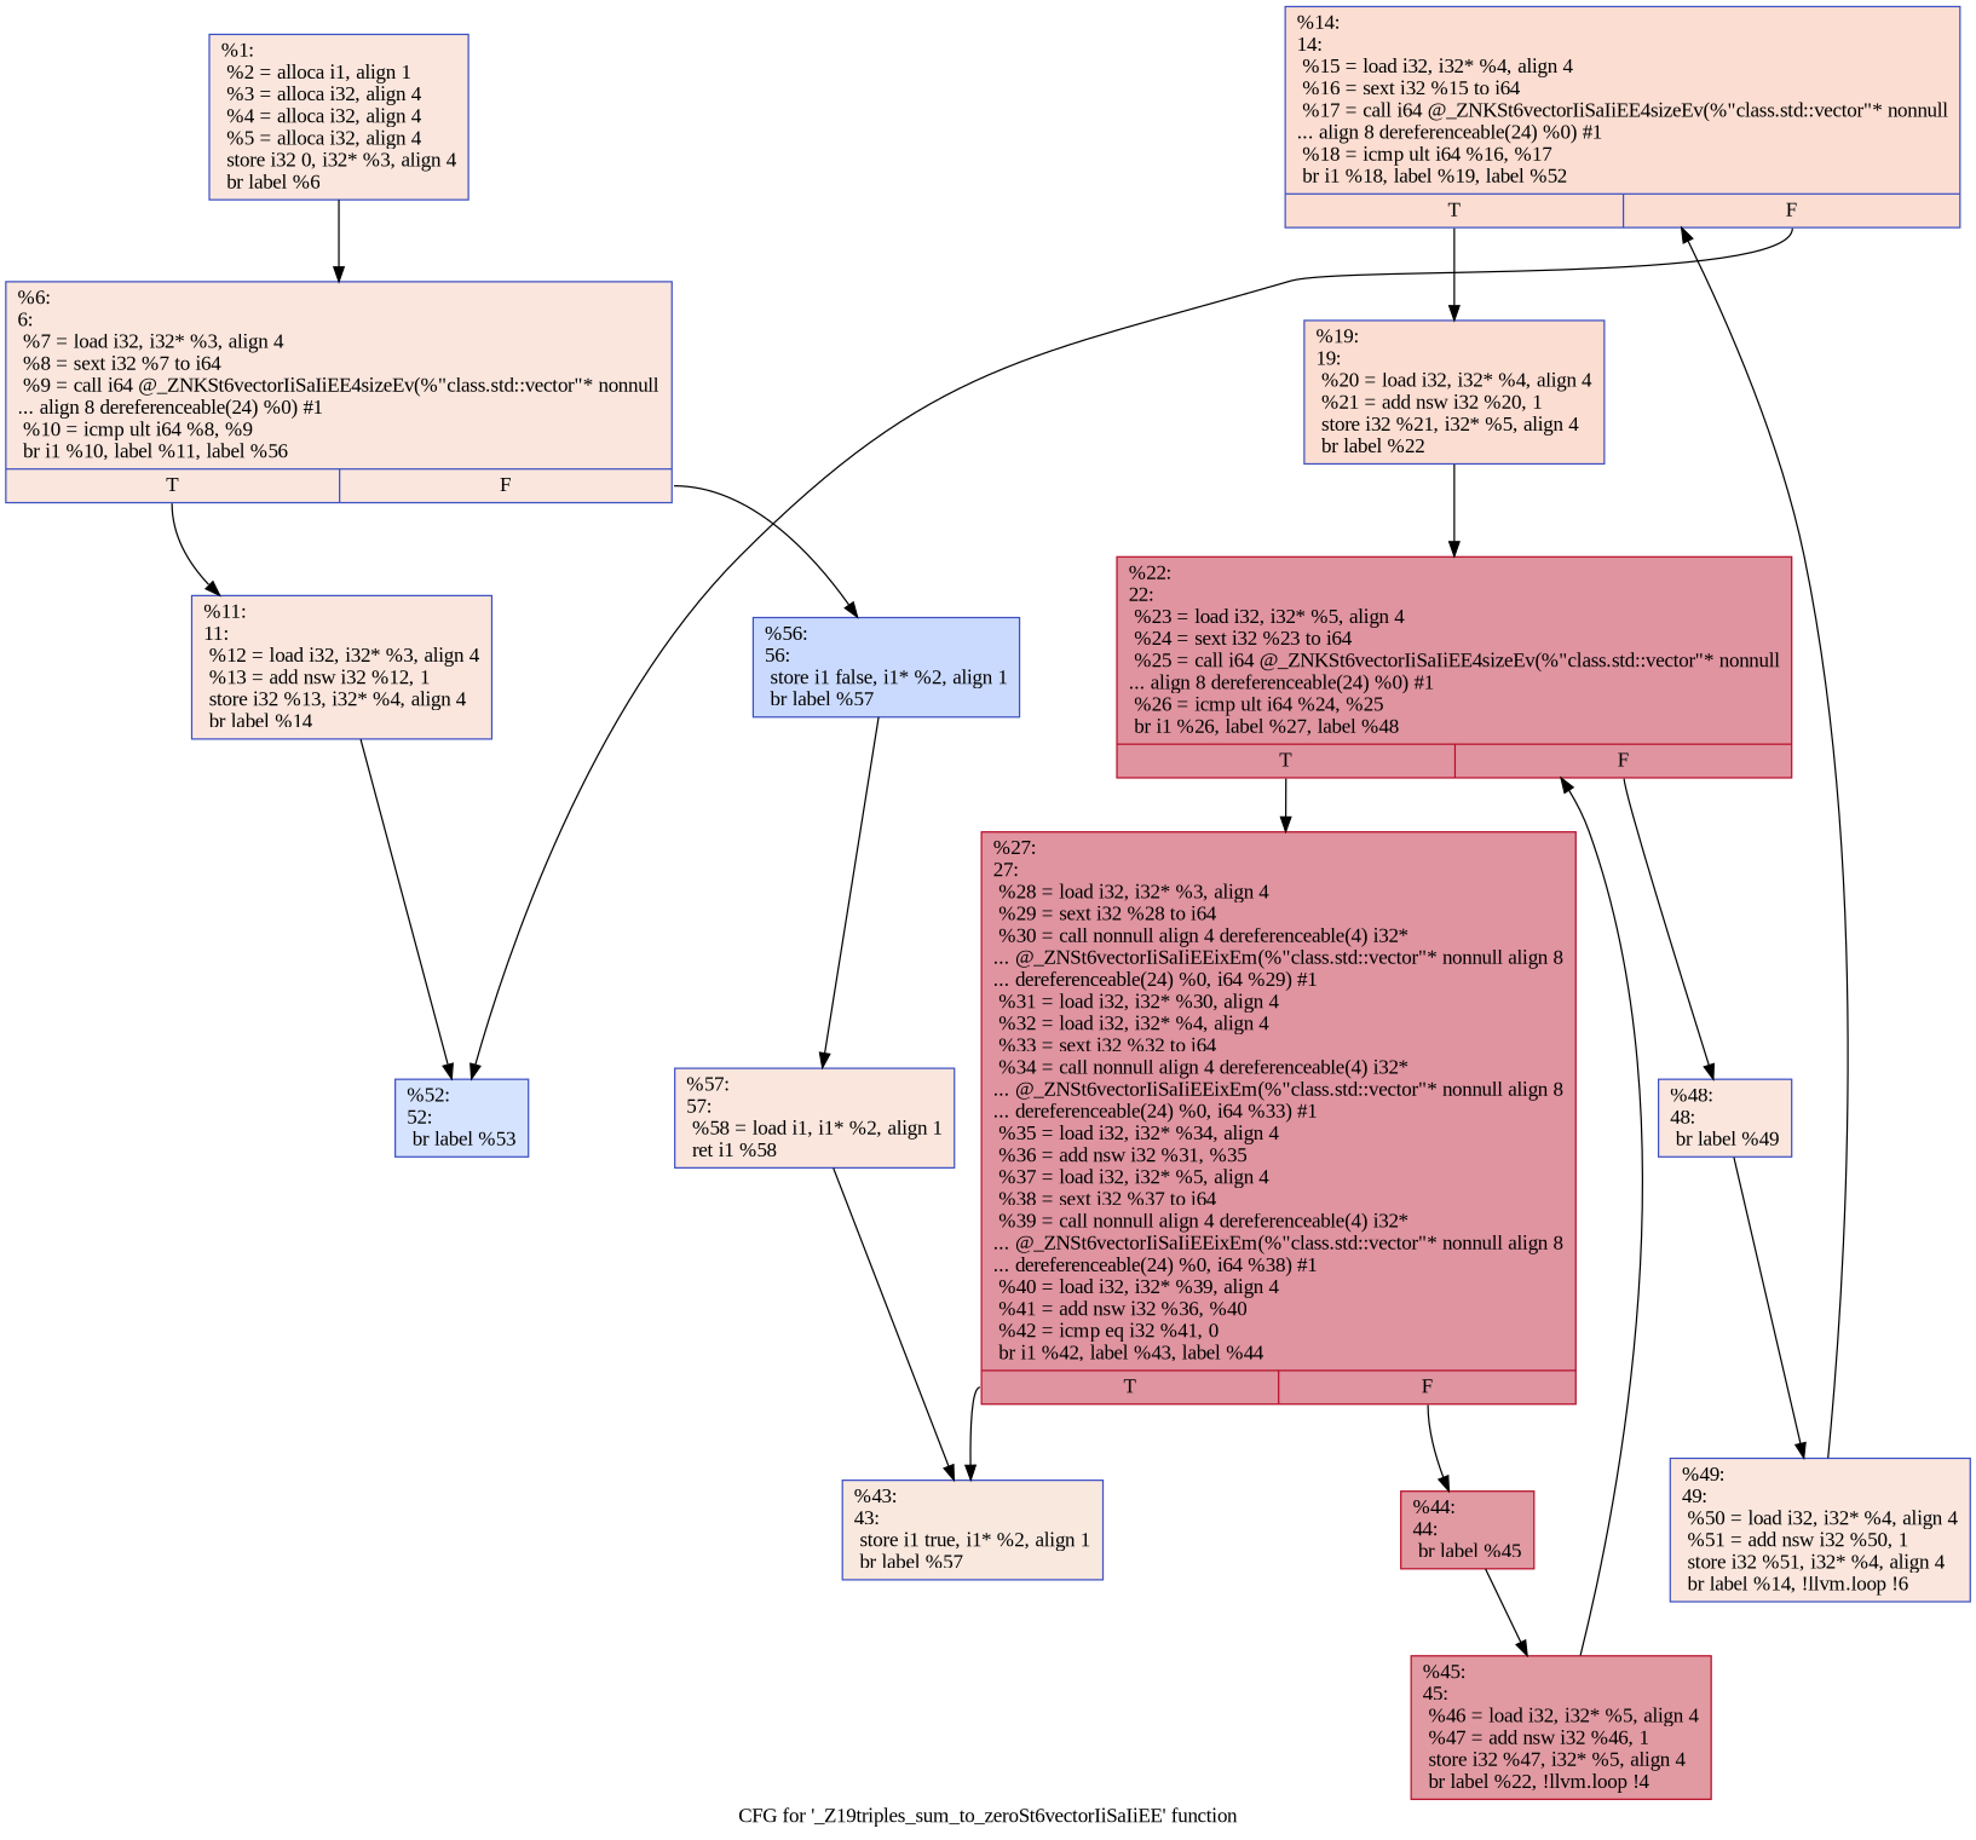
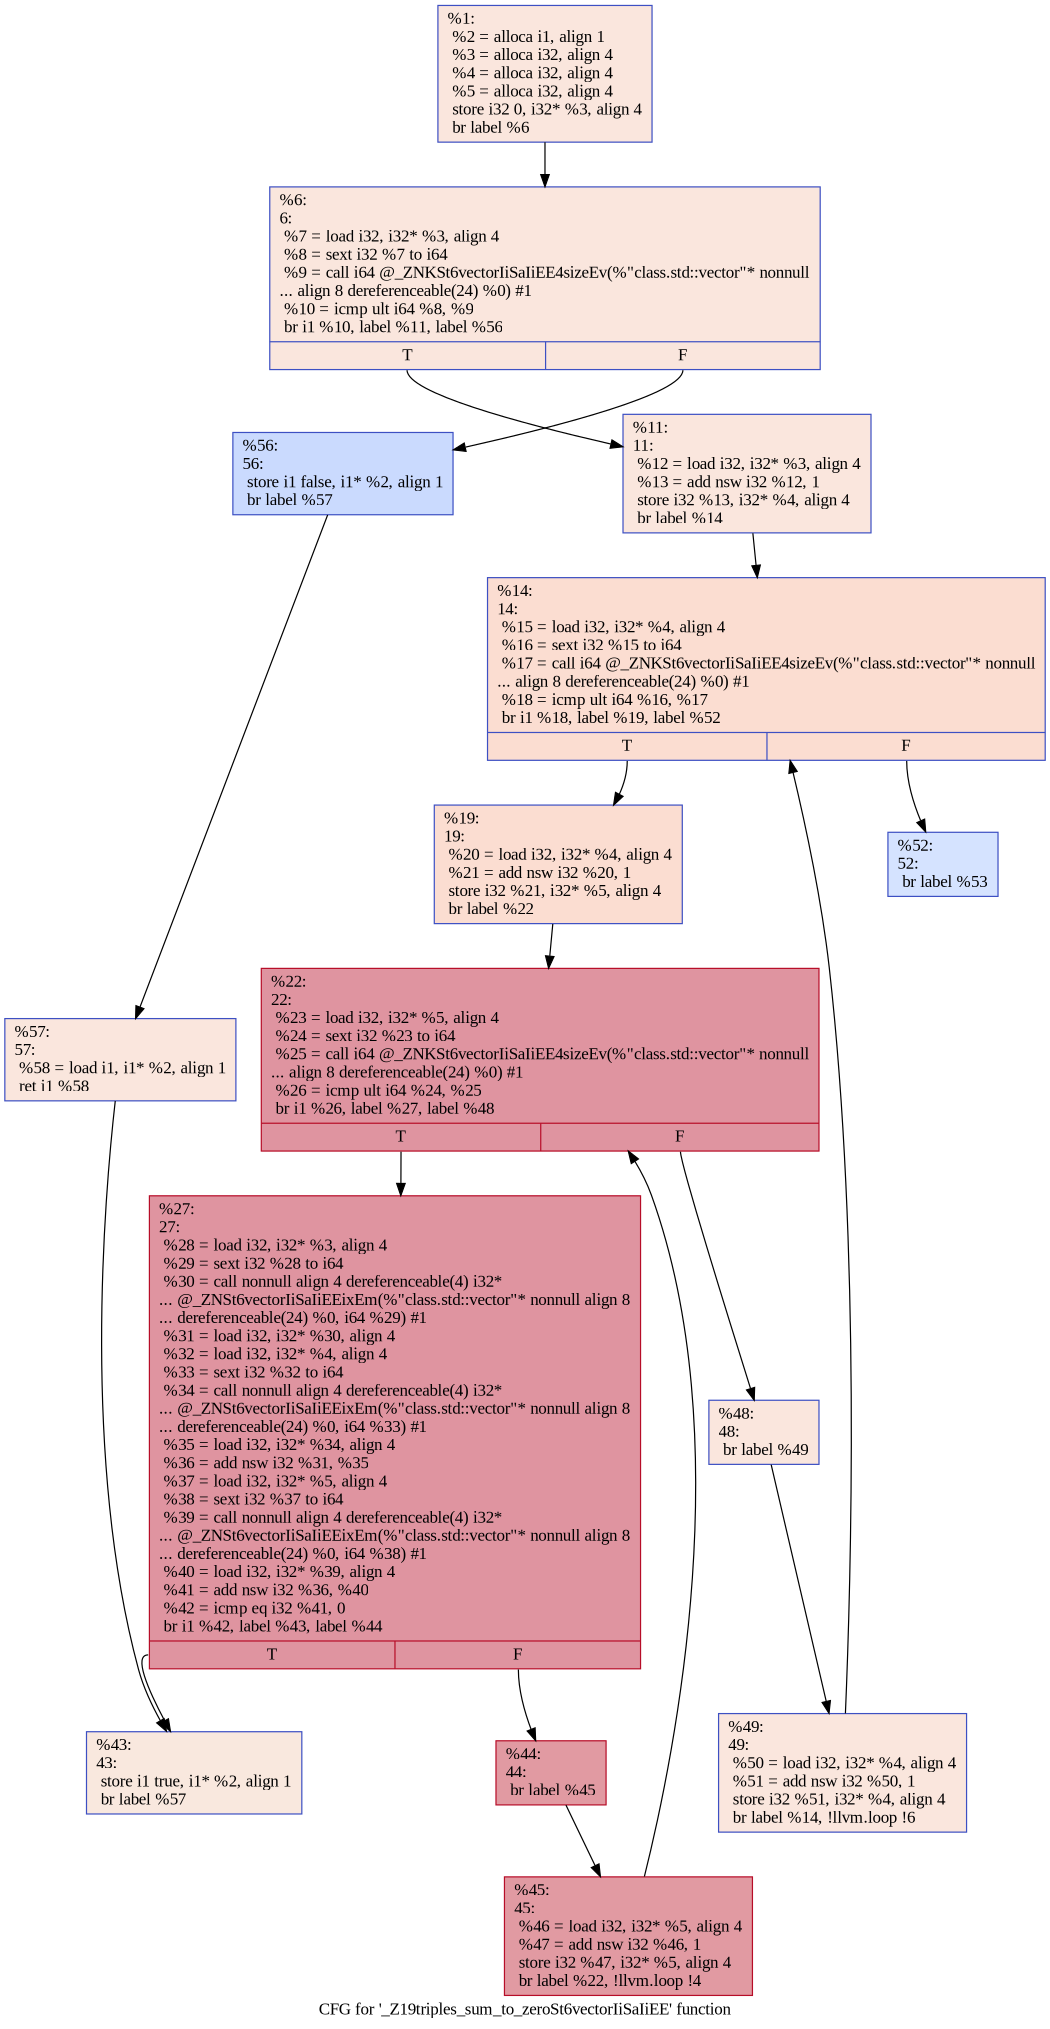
  digraph {
    fontname="Liberation Serif"
    label="CFG for '_Z19triples_sum_to_zeroSt6vectorIiSaIiEE' function"
    node [color="#3d50c3ff" fillcolor="#f3c7b170" fontname="Liberation Serif" shape=record style=filled]
    edge [fontname="Liberation Serif"]
    n1 [label="{%1:\l  %2 = alloca i1, align 1\l  %3 = alloca i32, align 4\l  %4 = alloca i32, align 4\l  %5 = alloca i32, align 4\l  store i32 0, i32* %3, align 4\l  br label %6\l}"]
    n2 [label="{%6:\l6:                                                \l  %7 = load i32, i32* %3, align 4\l  %8 = sext i32 %7 to i64\l  %9 = call i64 @_ZNKSt6vectorIiSaIiEE4sizeEv(%\"class.std::vector\"* nonnull\l... align 8 dereferenceable(24) %0) #1\l  %10 = icmp ult i64 %8, %9\l  br i1 %10, label %11, label %56\l|{<s0>T|<s1>F}}"]
    n3 [label="{%11:\l11:                                               \l  %12 = load i32, i32* %3, align 4\l  %13 = add nsw i32 %12, 1\l  store i32 %13, i32* %4, align 4\l  br label %14\l}"]
    n4 [fillcolor="#88abfd70" label="{%56:\l56:                                               \l  store i1 false, i1* %2, align 1\l  br label %57\l}"]
    n5 [fillcolor="#f7b39670" label="{%14:\l14:                                               \l  %15 = load i32, i32* %4, align 4\l  %16 = sext i32 %15 to i64\l  %17 = call i64 @_ZNKSt6vectorIiSaIiEE4sizeEv(%\"class.std::vector\"* nonnull\l... align 8 dereferenceable(24) %0) #1\l  %18 = icmp ult i64 %16, %17\l  br i1 %18, label %19, label %52\l|{<s0>T|<s1>F}}"]
    n6 [label="{%57:\l57:                                               \l  %58 = load i1, i1* %2, align 1\l  ret i1 %58\l}"]
    n7 [fillcolor="#f7b39670" label="{%19:\l19:                                               \l  %20 = load i32, i32* %4, align 4\l  %21 = add nsw i32 %20, 1\l  store i32 %21, i32* %5, align 4\l  br label %22\l}"]
    n8 [fillcolor="#a1c0ff70" label="{%52:\l52:                                               \l  br label %53\l}"]
    n9 [fillcolor="#f2cab570" label="{%43:\l43:                                               \l  store i1 true, i1* %2, align 1\l  br label %57\l}"]
    n10 [color="#b70d28ff" fillcolor="#b70d2870" label="{%22:\l22:                                               \l  %23 = load i32, i32* %5, align 4\l  %24 = sext i32 %23 to i64\l  %25 = call i64 @_ZNKSt6vectorIiSaIiEE4sizeEv(%\"class.std::vector\"* nonnull\l... align 8 dereferenceable(24) %0) #1\l  %26 = icmp ult i64 %24, %25\l  br i1 %26, label %27, label %48\l|{<s0>T|<s1>F}}"]
    n11 [color="#b70d28ff" fillcolor="#b70d2870" label="{%27:\l27:                                               \l  %28 = load i32, i32* %3, align 4\l  %29 = sext i32 %28 to i64\l  %30 = call nonnull align 4 dereferenceable(4) i32*\l... @_ZNSt6vectorIiSaIiEEixEm(%\"class.std::vector\"* nonnull align 8\l... dereferenceable(24) %0, i64 %29) #1\l  %31 = load i32, i32* %30, align 4\l  %32 = load i32, i32* %4, align 4\l  %33 = sext i32 %32 to i64\l  %34 = call nonnull align 4 dereferenceable(4) i32*\l... @_ZNSt6vectorIiSaIiEEixEm(%\"class.std::vector\"* nonnull align 8\l... dereferenceable(24) %0, i64 %33) #1\l  %35 = load i32, i32* %34, align 4\l  %36 = add nsw i32 %31, %35\l  %37 = load i32, i32* %5, align 4\l  %38 = sext i32 %37 to i64\l  %39 = call nonnull align 4 dereferenceable(4) i32*\l... @_ZNSt6vectorIiSaIiEEixEm(%\"class.std::vector\"* nonnull align 8\l... dereferenceable(24) %0, i64 %38) #1\l  %40 = load i32, i32* %39, align 4\l  %41 = add nsw i32 %36, %40\l  %42 = icmp eq i32 %41, 0\l  br i1 %42, label %43, label %44\l|{<s0>T|<s1>F}}"]
    n12 [label="{%48:\l48:                                               \l  br label %49\l}"]
    n13 [color="#b70d28ff" fillcolor="#bb1b2c70" label="{%44:\l44:                                               \l  br label %45\l}"]
    n14 [label="{%49:\l49:                                               \l  %50 = load i32, i32* %4, align 4\l  %51 = add nsw i32 %50, 1\l  store i32 %51, i32* %4, align 4\l  br label %14, !llvm.loop !6\l}"]
    n15 [color="#b70d28ff" fillcolor="#bb1b2c70" label="{%45:\l45:                                               \l  %46 = load i32, i32* %5, align 4\l  %47 = add nsw i32 %46, 1\l  store i32 %47, i32* %5, align 4\l  br label %22, !llvm.loop !4\l}"]
    n1 -> n2
    n2 -> n3 [tailport=s0]
    n2 -> n4 [tailport=s1]
-   n3 -> n8
+   n3 -> n5
    n4 -> n6
    n5 -> n7 [tailport=s0]
    n5 -> n8 [tailport=s1]
    n6 -> n9
    n7 -> n10
    n10 -> n11 [tailport=s0]
    n10 -> n12 [tailport=s1]
    n11 -> n9 [tailport=s0]
    n11 -> n13 [tailport=s1]
    n12 -> n14
    n13 -> n15
    n14 -> n5
    n15 -> n10
  }
